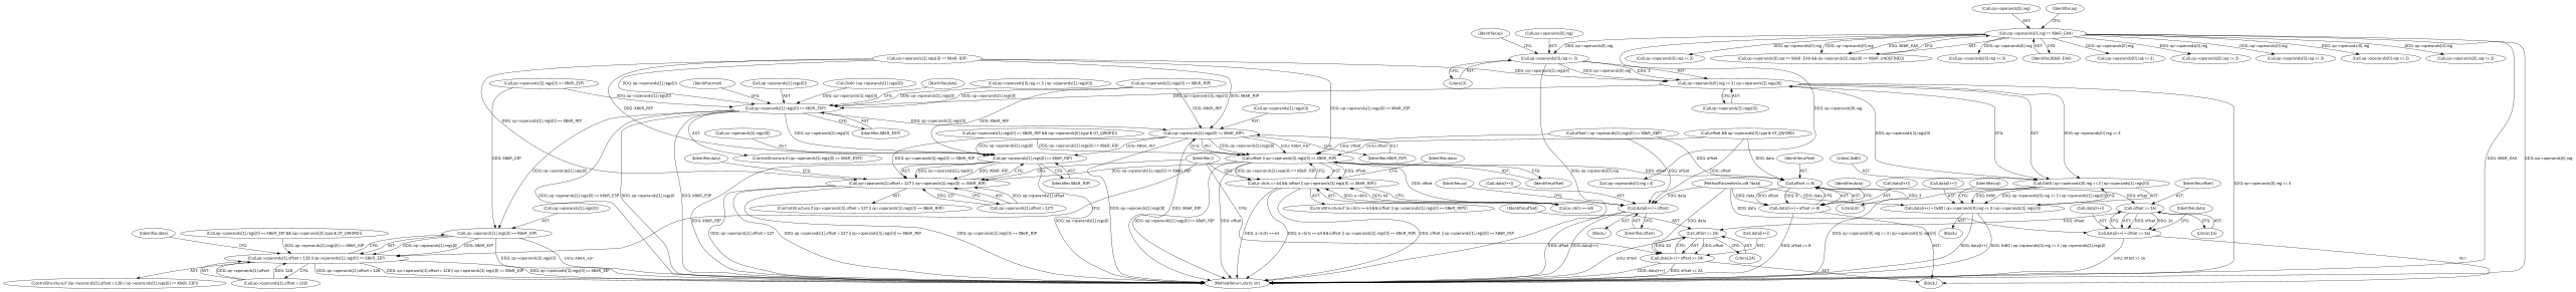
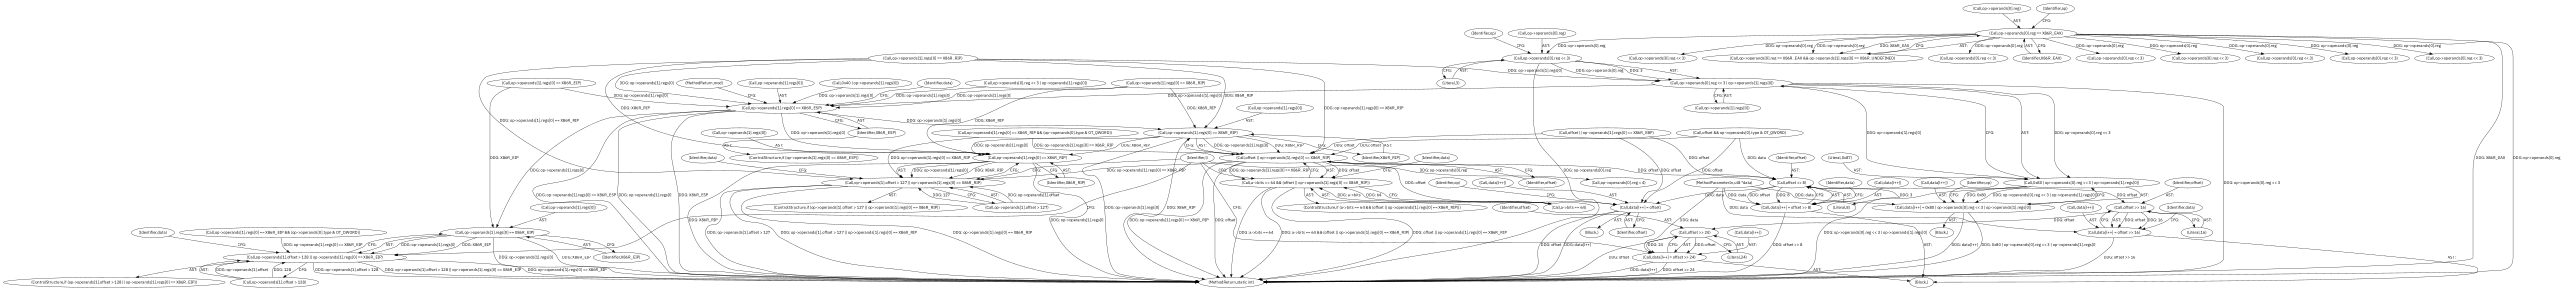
  digraph {
    fontname="IBM Plex Sans"
    node [fontname="IBM Plex Sans"]
    edge [fontname="IBM Plex Sans"]
    n1 [label="(Call,op->operands[0].reg << 3)"]
    n2 [label="(Call,op->operands[0].reg << 3 | op->operands[1].regs[0])"]
    n3 [label="(Literal,3)"]
    n4 [label="(MethodReturn,static int)"]
    n5 [label="(Call,0x80 | op->operands[0].reg << 3 | op->operands[1].regs[0])"]
    n6 [label="(Call,op->operands[1].regs[0] == X86R_ESP)"]
    n7 [label="(Call,op->operands[1].regs[0])"]
    n8 [label="(Call,op->operands[0].reg == X86R_EAX)"]
    n9 [label="(Call,op->operands[0].reg < 4)"]
    n10 [label="(Call,op->operands[0].reg << 3)"]
    n11 [label="(Call,op->operands[0].reg == X86R_EAX && op->operands[1].regs[0] == X86R_UNDEFINED)"]
    n12 [label="(Call,op->operands[0].reg << 3)"]
    n13 [label="(Identifier,X86R_EAX)"]
    n14 [label="(Call,op->operands[0].reg << 3)"]
    n15 [label="(Call,op->operands[0].reg << 3)"]
    n16 [label="(Call,op->operands[0].reg << 3)"]
    n17 [label="(Call,op->operands[0].reg << 3)"]
    n18 [label="(Call,op->operands[0].reg << 3)"]
    n19 [label="(Call,data[l++] = 0x80 | op->operands[0].reg << 3 | op->operands[1].regs[0])"]
    n20 [label="(Call,op->operands[1].regs[0] == X86R_EIP)"]
    n21 [label="(Call,op->operands[1].regs[0] == X86R_RIP)"]
    n22 [label="(Call,op->operands[1].regs[0] == X86R_RIP)"]
    n23 [label="(Identifier,X86R_ESP)"]
    n24 [label="(ControlStructure,if (op->operands[1].regs[0] == X86R_ESP))"]
    n25 [label="(Block,)"]
    n26 [label="(Call,op->operands[1].offset > 128 || op->operands[1].regs[0] == X86R_EIP)"]
+   n27 [label="(Identifier,X86R_EIP)"]
    n28 [label="(Call,offset || op->operands[1].regs[0] == X86R_RIP)"]
    n29 [label="(Identifier,X86R_RIP)"]
    n30 [label="(Call,op->operands[1].offset > 127 || op->operands[1].regs[0] == X86R_RIP)"]
    n31 [label="(Identifier,X86R_RIP)"]
    n32 [label="(Call,op->operands[1].offset > 128)"]
    n33 [label="(ControlStructure,if (op->operands[1].offset > 128 || op->operands[1].regs[0] == X86R_EIP))"]
    n34 [label="(Call,a->bits == 64 && (offset || op->operands[1].regs[0] == X86R_RIP))"]
    n35 [label="(Call,data[l++] = offset)"]
    n36 [label="(Call,offset >> 8)"]
    n37 [label="(Identifier,offset)"]
    n38 [label="(Call,a->bits == 64)"]
    n39 [label="(ControlStructure,if (a->bits == 64 && (offset || op->operands[1].regs[0] == X86R_RIP)))"]
    n40 [label="(Identifier,offset)"]
    n41 [label="(Block,)"]
    n42 [label="(ControlStructure,if (op->operands[1].offset > 127 || op->operands[1].regs[0] == X86R_RIP))"]
    n43 [label="(Call,op->operands[1].offset > 127)"]
    n44 [label="(Call,data[l++] = offset >> 8)"]
    n45 [label="(Call,offset >> 16)"]
    n46 [label="(Literal,8)"]
    n47 [label="(Block,)"]
    n48 [label="(Call,data[l++] = offset >> 16)"]
    n49 [label="(Call,offset >> 24)"]
    n50 [label="(Literal,16)"]
    n51 [label="(Call,data[l++] = offset >> 24)"]
    n52 [label="(Literal,24)"]
    n53 [label="(Call,op->operands[0].reg)"]
    n54 [label="(Call,op->operands[1].regs[0])"]
    n55 [label="(Call,offset || op->operands[1].regs[0] == X86R_EBP)"]
    n56 [label="(Identifier,op)"]
    n57 [label="(Call,data[l++])"]
    n58 [label="(Identifier,data)"]
    n59 [label="(Call,op->operands[1].regs[0] == X86R_RIP)"]
    n60 [label="(Call,op->operands[0].reg << 3 | op->operands[1].regs[0])"]
-   n61 [label="(Literal,0x80)"]
-   n62 [label="(Identifier,mod)"]
+   n61 [label="(Literal,0x87)"]
+   n62 [label="(MethodReturn,mod)"]
    n63 [label="(Call,data[l++])"]
    n64 [label="(Call,op->operands[1].regs[0] == X86R_RIP)"]
    n65 [label="(Identifier,op)"]
    n66 [label="(Call,op->operands[1].regs[0] == X86R_EIP)"]
    n67 [label="(Call,op->operands[1].regs[0])"]
    n68 [label="(Call,data[l++])"]
    n69 [label="(Identifier,offset)"]
    n70 [label="(Identifier,data)"]
    n71 [label="(MethodParameterIn,ut8 *data)"]
    n72 [label="(Call,data[l++])"]
    n73 [label="(Call,op->operands[1].regs[0])"]
    n74 [label="(Call,0x40 | op->operands[1].regs[0])"]
    n75 [label="(Call,op->operands[1].regs[0] == X86R_EIP && (op->operands[0].type & OT_DWORD))"]
    n76 [label="(Identifier,op)"]
    n77 [label="(Identifier,data)"]
    n78 [label="(Identifier,data)"]
    n79 [label="(Call,op->operands[1].regs[0])"]
    n80 [label="(Call,op->operands[1].regs[0] == X86R_RIP && (op->operands[0].type & OT_QWORD))"]
    n81 [label="(Identifier,l)"]
    n82 [label="(Identifier,offset)"]
    n83 [label="(Identifier,data)"]
    n84 [label="(Identifier,offset)"]
    n85 [label="(Identifier,op)"]
    n86 [label="(Call,offset && op->operands[0].type & OT_QWORD)"]
    n87 [label="(Call,data[l++])"]
    n88 [label="(Identifier,data)"]
    n89 [label="(Call,op->operands[0].reg)"]
    n1 -> n2 [label="AST: "]
    n1 -> n2 [label="DDG: op->operands[0].reg"]
    n1 -> n2 [label="DDG: 3"]
    n1 -> n3 [label="CFG: "]
    n1 -> n4 [label="DDG: op->operands[0].reg"]
    n2 -> n4 [label="DDG: op->operands[0].reg << 3"]
    n2 -> n5 [label="AST: "]
    n2 -> n5 [label="DDG: op->operands[0].reg << 3"]
    n2 -> n5 [label="DDG: op->operands[1].regs[0]"]
    n2 -> n6 [label="DDG: op->operands[1].regs[0]"]
    n2 -> n7 [label="CFG: "]
    n3 -> n1 [label="AST: "]
    n5 -> n2 [label="CFG: "]
    n5 -> n4 [label="DDG: op->operands[0].reg << 3 | op->operands[1].regs[0]"]
    n5 -> n19 [label="AST: "]
    n5 -> n19 [label="DDG: 0x80"]
    n5 -> n19 [label="DDG: op->operands[0].reg << 3 | op->operands[1].regs[0]"]
    n6 -> n4 [label="DDG: op->operands[1].regs[0]"]
    n6 -> n4 [label="DDG: X86R_ESP"]
    n6 -> n4 [label="DDG: op->operands[1].regs[0] == X86R_ESP"]
    n6 -> n20 [label="DDG: op->operands[1].regs[0]"]
    n6 -> n21 [label="DDG: op->operands[1].regs[0]"]
    n6 -> n22 [label="DDG: op->operands[1].regs[0]"]
    n6 -> n23 [label="CFG: "]
-   n6 -> n24 [label="AST: "]
+   n23 -> n24 [label="AST: "]
    n7 -> n2 [label="AST: "]
    n8 -> n1 [label="DDG: op->operands[0].reg"]
    n8 -> n4 [label="DDG: op->operands[0].reg"]
    n8 -> n4 [label="DDG: X86R_EAX"]
-   n8 -> n9 [label="DDG: op->operands[0].reg"]
+   n81 -> n9 [label="DDG: op->operands[0].reg"]
    n8 -> n10 [label="DDG: op->operands[0].reg"]
    n8 -> n11 [label="AST: "]
    n8 -> n11 [label="DDG: op->operands[0].reg"]
    n8 -> n11 [label="DDG: X86R_EAX"]
    n8 -> n12 [label="DDG: op->operands[0].reg"]
    n8 -> n13 [label="CFG: "]
    n8 -> n14 [label="DDG: op->operands[0].reg"]
    n8 -> n15 [label="DDG: op->operands[0].reg"]
    n8 -> n16 [label="DDG: op->operands[0].reg"]
    n8 -> n17 [label="DDG: op->operands[0].reg"]
    n8 -> n18 [label="DDG: op->operands[0].reg"]
    n11 -> n8 [label="CFG: "]
    n13 -> n8 [label="AST: "]
    n19 -> n4 [label="DDG: data[l++]"]
    n19 -> n4 [label="DDG: 0x80 | op->operands[0].reg << 3 | op->operands[1].regs[0]"]
    n19 -> n5 [label="CFG: "]
    n19 -> n25 [label="AST: "]
    n20 -> n4 [label="DDG: op->operands[1].regs[0]"]
    n20 -> n4 [label="DDG: X86R_EIP"]
    n20 -> n26 [label="AST: "]
    n20 -> n26 [label="DDG: op->operands[1].regs[0]"]
    n20 -> n26 [label="DDG: X86R_EIP"]
+   n20 -> n27 [label="CFG: "]
    n21 -> n4 [label="DDG: op->operands[1].regs[0]"]
    n21 -> n4 [label="DDG: X86R_RIP"]
    n21 -> n22 [label="DDG: op->operands[1].regs[0]"]
    n21 -> n22 [label="DDG: X86R_RIP"]
    n21 -> n28 [label="AST: "]
    n21 -> n28 [label="DDG: op->operands[1].regs[0]"]
    n21 -> n28 [label="DDG: X86R_RIP"]
    n21 -> n29 [label="CFG: "]
    n22 -> n4 [label="DDG: X86R_RIP"]
    n22 -> n4 [label="DDG: op->operands[1].regs[0]"]
    n22 -> n30 [label="AST: "]
    n22 -> n30 [label="DDG: op->operands[1].regs[0]"]
    n22 -> n30 [label="DDG: X86R_RIP"]
    n22 -> n31 [label="CFG: "]
    n23 -> n6 [label="AST: "]
    n26 -> n4 [label="DDG: op->operands[1].offset > 128"]
    n26 -> n4 [label="DDG: op->operands[1].offset > 128 || op->operands[1].regs[0] == X86R_EIP"]
    n26 -> n4 [label="DDG: op->operands[1].regs[0] == X86R_EIP"]
    n26 -> n20 [label="CFG: "]
    n26 -> n32 [label="CFG: "]
    n26 -> n33 [label="AST: "]
+   n27 -> n20 [label="AST: "]
    n28 -> n4 [label="DDG: op->operands[1].regs[0] == X86R_RIP"]
    n28 -> n4 [label="DDG: offset"]
    n28 -> n21 [label="CFG: "]
    n28 -> n30 [label="DDG: op->operands[1].regs[0] == X86R_RIP"]
    n28 -> n34 [label="AST: "]
    n28 -> n34 [label="DDG: offset"]
    n28 -> n34 [label="DDG: op->operands[1].regs[0] == X86R_RIP"]
    n28 -> n35 [label="DDG: offset"]
    n28 -> n36 [label="DDG: offset"]
    n28 -> n37 [label="CFG: "]
    n29 -> n21 [label="AST: "]
    n30 -> n4 [label="DDG: op->operands[1].offset > 127"]
    n30 -> n4 [label="DDG: op->operands[1].offset > 127 || op->operands[1].regs[0] == X86R_RIP"]
    n30 -> n4 [label="DDG: op->operands[1].regs[0] == X86R_RIP"]
    n30 -> n22 [label="CFG: "]
    n30 -> n42 [label="AST: "]
    n30 -> n43 [label="CFG: "]
    n31 -> n22 [label="AST: "]
    n32 -> n26 [label="AST: "]
    n32 -> n26 [label="DDG: op->operands[1].offset"]
    n32 -> n26 [label="DDG: 128"]
    n34 -> n4 [label="DDG: a->bits == 64 && (offset || op->operands[1].regs[0] == X86R_RIP)"]
    n34 -> n4 [label="DDG: offset || op->operands[1].regs[0] == X86R_RIP"]
    n34 -> n4 [label="DDG: a->bits == 64"]
    n34 -> n28 [label="CFG: "]
    n34 -> n38 [label="CFG: "]
    n34 -> n39 [label="AST: "]
    n35 -> n4 [label="DDG: data[l++]"]
    n35 -> n4 [label="DDG: offset"]
    n35 -> n40 [label="CFG: "]
    n35 -> n41 [label="AST: "]
    n36 -> n44 [label="AST: "]
    n36 -> n44 [label="DDG: offset"]
    n36 -> n44 [label="DDG: 8"]
    n36 -> n45 [label="DDG: offset"]
    n36 -> n46 [label="DDG: 3"]
    n37 -> n28 [label="AST: "]
    n38 -> n34 [label="AST: "]
    n38 -> n34 [label="DDG: a->bits"]
    n38 -> n34 [label="DDG: 64"]
    n40 -> n35 [label="AST: "]
    n43 -> n30 [label="AST: "]
    n43 -> n30 [label="DDG: op->operands[1].offset"]
    n43 -> n30 [label="DDG: 127"]
    n44 -> n4 [label="DDG: offset >> 8"]
    n44 -> n36 [label="CFG: "]
    n44 -> n47 [label="AST: "]
    n45 -> n48 [label="AST: "]
    n45 -> n48 [label="DDG: offset"]
    n45 -> n48 [label="DDG: 16"]
    n45 -> n49 [label="DDG: offset"]
    n45 -> n50 [label="CFG: "]
    n46 -> n36 [label="AST: "]
    n48 -> n4 [label="DDG: offset >> 16"]
    n48 -> n45 [label="CFG: "]
    n48 -> n47 [label="AST: "]
    n49 -> n4 [label="DDG: offset"]
    n49 -> n51 [label="AST: "]
    n49 -> n51 [label="DDG: offset"]
    n49 -> n51 [label="DDG: 24"]
    n49 -> n52 [label="CFG: "]
    n50 -> n45 [label="AST: "]
    n51 -> n4 [label="DDG: data[l++]"]
    n51 -> n4 [label="DDG: offset >> 24"]
    n51 -> n47 [label="AST: "]
    n51 -> n49 [label="CFG: "]
    n52 -> n49 [label="AST: "]
    n53 -> n8 [label="AST: "]
    n54 -> n21 [label="AST: "]
    n55 -> n28 [label="DDG: offset"]
    n55 -> n35 [label="DDG: offset"]
    n55 -> n36 [label="DDG: offset"]
    n56 -> n8 [label="CFG: "]
    n57 -> n51 [label="AST: "]
    n58 -> n48 [label="CFG: "]
    n59 -> n6 [label="DDG: op->operands[1].regs[0]"]
    n59 -> n21 [label="DDG: X86R_RIP"]
    n59 -> n22 [label="DDG: X86R_RIP"]
    n60 -> n6 [label="DDG: op->operands[1].regs[0]"]
    n61 -> n5 [label="AST: "]
    n62 -> n6 [label="CFG: "]
    n63 -> n48 [label="AST: "]
    n64 -> n2 [label="DDG: op->operands[1].regs[0]"]
    n64 -> n6 [label="DDG: op->operands[1].regs[0]"]
    n64 -> n21 [label="DDG: X86R_RIP"]
    n64 -> n22 [label="DDG: X86R_RIP"]
    n64 -> n28 [label="DDG: op->operands[1].regs[0] == X86R_RIP"]
    n64 -> n30 [label="DDG: op->operands[1].regs[0] == X86R_RIP"]
    n65 -> n1 [label="CFG: "]
    n66 -> n6 [label="DDG: op->operands[1].regs[0]"]
    n66 -> n20 [label="DDG: X86R_EIP"]
    n67 -> n20 [label="AST: "]
    n68 -> n19 [label="AST: "]
    n69 -> n49 [label="AST: "]
    n70 -> n30 [label="CFG: "]
    n71 -> n19 [label="DDG: data"]
-   n71 -> n35 [label="DDG: data"]
+   n36 -> n35 [label="DDG: data"]
    n71 -> n44 [label="DDG: data"]
    n71 -> n48 [label="DDG: data"]
    n71 -> n51 [label="DDG: data"]
    n72 -> n35 [label="AST: "]
    n73 -> n6 [label="AST: "]
    n74 -> n6 [label="DDG: op->operands[1].regs[0]"]
    n75 -> n26 [label="DDG: op->operands[1].regs[0] == X86R_EIP"]
    n76 -> n19 [label="CFG: "]
    n77 -> n44 [label="CFG: "]
    n78 -> n26 [label="CFG: "]
    n79 -> n22 [label="AST: "]
    n80 -> n28 [label="DDG: op->operands[1].regs[0] == X86R_RIP"]
    n80 -> n30 [label="DDG: op->operands[1].regs[0] == X86R_RIP"]
    n81 -> n26 [label="CFG: "]
    n81 -> n30 [label="CFG: "]
    n81 -> n34 [label="CFG: "]
    n81 -> n51 [label="CFG: "]
    n82 -> n36 [label="AST: "]
    n83 -> n34 [label="CFG: "]
    n84 -> n45 [label="AST: "]
    n85 -> n35 [label="CFG: "]
    n86 -> n28 [label="DDG: offset"]
    n86 -> n35 [label="DDG: offset"]
    n86 -> n36 [label="DDG: data"]
    n87 -> n44 [label="AST: "]
    n88 -> n6 [label="CFG: "]
    n89 -> n1 [label="AST: "]
  }
